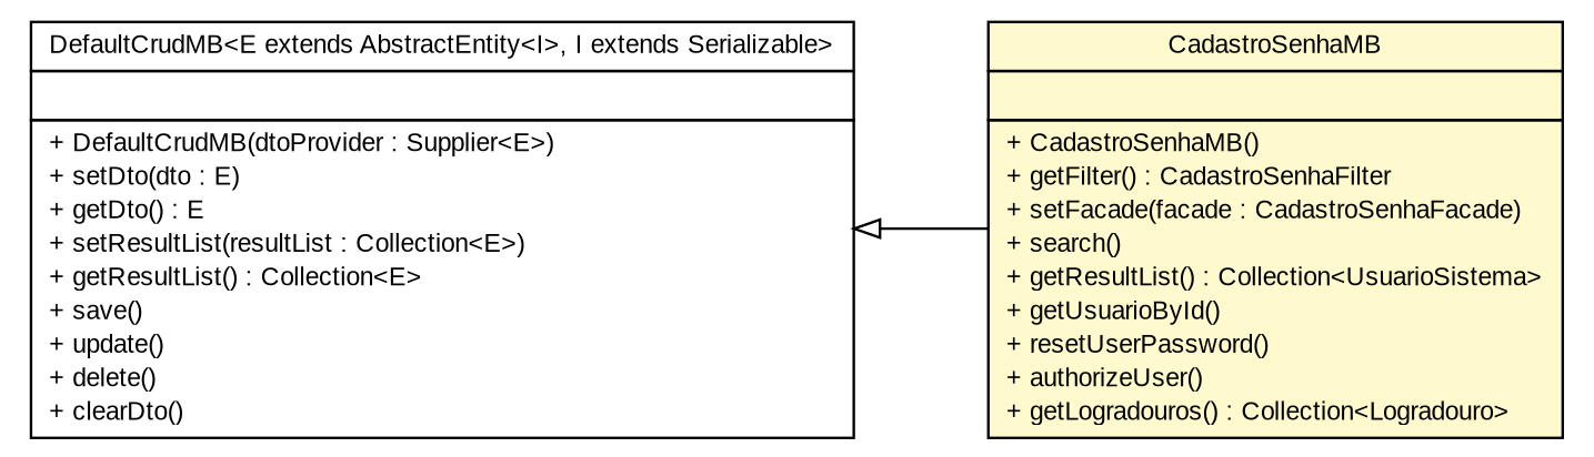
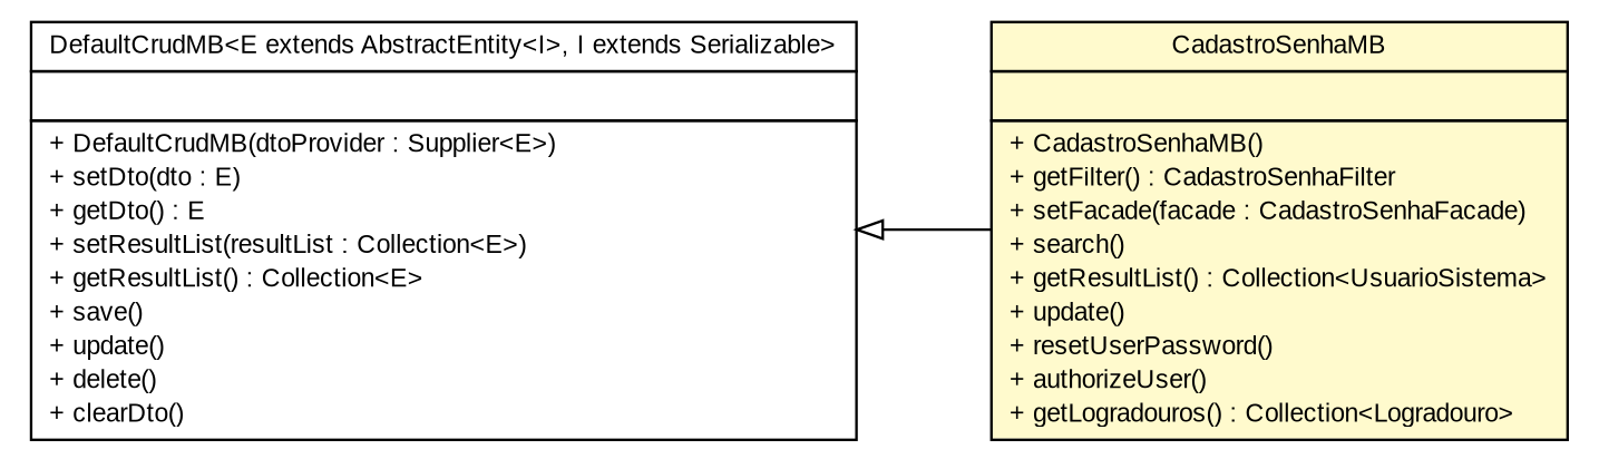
  digraph {
    nodesep=0.25
    ranksep=0.5
    rankdir=LR
    node [fontcolor=black fontname=arial fontsize=10.0 shape=plaintext]
    n1 [label=<<table title="br.gov.to.sefaz.presentation.managedbean.impl.DefaultCrudMB" border="0" cellborder="1" cellspacing="0" cellpadding="2" port="p" href="../../presentation/managedbean/impl/DefaultCrudMB.html"> 		<tr><td><table border="0" cellspacing="0" cellpadding="1"> <tr><td align="center" balign="center"> DefaultCrudMB&lt;E extends AbstractEntity&lt;I&gt;, I extends Serializable&gt; </td></tr> 		</table></td></tr> 		<tr><td><table border="0" cellspacing="0" cellpadding="1"> <tr><td align="left" balign="left">  </td></tr> 		</table></td></tr> 		<tr><td><table border="0" cellspacing="0" cellpadding="1"> <tr><td align="left" balign="left"> + DefaultCrudMB(dtoProvider : Supplier&lt;E&gt;) </td></tr> <tr><td align="left" balign="left"> + setDto(dto : E) </td></tr> <tr><td align="left" balign="left"> + getDto() : E </td></tr> <tr><td align="left" balign="left"> + setResultList(resultList : Collection&lt;E&gt;) </td></tr> <tr><td align="left" balign="left"> + getResultList() : Collection&lt;E&gt; </td></tr> <tr><td align="left" balign="left"> + save() </td></tr> <tr><td align="left" balign="left"> + update() </td></tr> <tr><td align="left" balign="left"> + delete() </td></tr> <tr><td align="left" balign="left"> + clearDto() </td></tr> 		</table></td></tr> 		</table>>]
-   n2 [label=<<table title="br.gov.to.sefaz.seg.managedbean.CadastroSenhaMB" border="0" cellborder="1" cellspacing="0" cellpadding="2" port="p" bgcolor="lemonChiffon" href="./CadastroSenhaMB.html"> 		<tr><td><table border="0" cellspacing="0" cellpadding="1"> <tr><td align="center" balign="center"> CadastroSenhaMB </td></tr> 		</table></td></tr> 		<tr><td><table border="0" cellspacing="0" cellpadding="1"> <tr><td align="left" balign="left">  </td></tr> 		</table></td></tr> 		<tr><td><table border="0" cellspacing="0" cellpadding="1"> <tr><td align="left" balign="left"> + CadastroSenhaMB() </td></tr> <tr><td align="left" balign="left"> + getFilter() : CadastroSenhaFilter </td></tr> <tr><td align="left" balign="left"> + setFacade(facade : CadastroSenhaFacade) </td></tr> <tr><td align="left" balign="left"> + search() </td></tr> <tr><td align="left" balign="left"> + getResultList() : Collection&lt;UsuarioSistema&gt; </td></tr> <tr><td align="left" balign="left"> + getUsuarioById() </td></tr> <tr><td align="left" balign="left"> + resetUserPassword() </td></tr> <tr><td align="left" balign="left"> + authorizeUser() </td></tr> <tr><td align="left" balign="left"> + getLogradouros() : Collection&lt;Logradouro&gt; </td></tr> 		</table></td></tr> 		</table>>]
+   n2 [label=<<table title="br.gov.to.sefaz.seg.managedbean.CadastroSenhaMB" border="0" cellborder="1" cellspacing="0" cellpadding="2" port="p" bgcolor="lemonChiffon" href="./CadastroSenhaMB.html"> 		<tr><td><table border="0" cellspacing="0" cellpadding="1"> <tr><td align="center" balign="center"> CadastroSenhaMB </td></tr> 		</table></td></tr> 		<tr><td><table border="0" cellspacing="0" cellpadding="1"> <tr><td align="left" balign="left">  </td></tr> 		</table></td></tr> 		<tr><td><table border="0" cellspacing="0" cellpadding="1"> <tr><td align="left" balign="left"> + CadastroSenhaMB() </td></tr> <tr><td align="left" balign="left"> + getFilter() : CadastroSenhaFilter </td></tr> <tr><td align="left" balign="left"> + setFacade(facade : CadastroSenhaFacade) </td></tr> <tr><td align="left" balign="left"> + search() </td></tr> <tr><td align="left" balign="left"> + getResultList() : Collection&lt;UsuarioSistema&gt; </td></tr> <tr><td align="left" balign="left"> + update() </td></tr> <tr><td align="left" balign="left"> + resetUserPassword() </td></tr> <tr><td align="left" balign="left"> + authorizeUser() </td></tr> <tr><td align="left" balign="left"> + getLogradouros() : Collection&lt;Logradouro&gt; </td></tr> 		</table></td></tr> 		</table>>]
    n1 -> n2 [arrowtail=empty dir=back fontname=arial fontsize=10 headport=p labelfontname=arial labelfontsize=10 tailport=p]
  }
